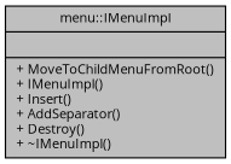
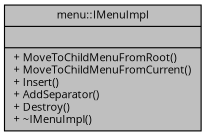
  digraph {
    fontname="Open Sans"
-   n1 [color=black fillcolor=grey75 fontcolor=black fontname="Open Sans" fontsize=10 height=0.2 label="{menu::IMenuImpl\n||+ MoveToChildMenuFromRoot()\l+ IMenuImpl()\l+ Insert()\l+ AddSeparator()\l+ Destroy()\l+ ~IMenuImpl()\l}" shape=record style=filled width=0.4]
+   n1 [color=black fillcolor=grey75 fontcolor=black fontname="Open Sans" fontsize=10 height=0.2 label="{menu::IMenuImpl\n||+ MoveToChildMenuFromRoot()\l+ MoveToChildMenuFromCurrent()\l+ Insert()\l+ AddSeparator()\l+ Destroy()\l+ ~IMenuImpl()\l}" shape=record style=filled width=0.4]
  }
